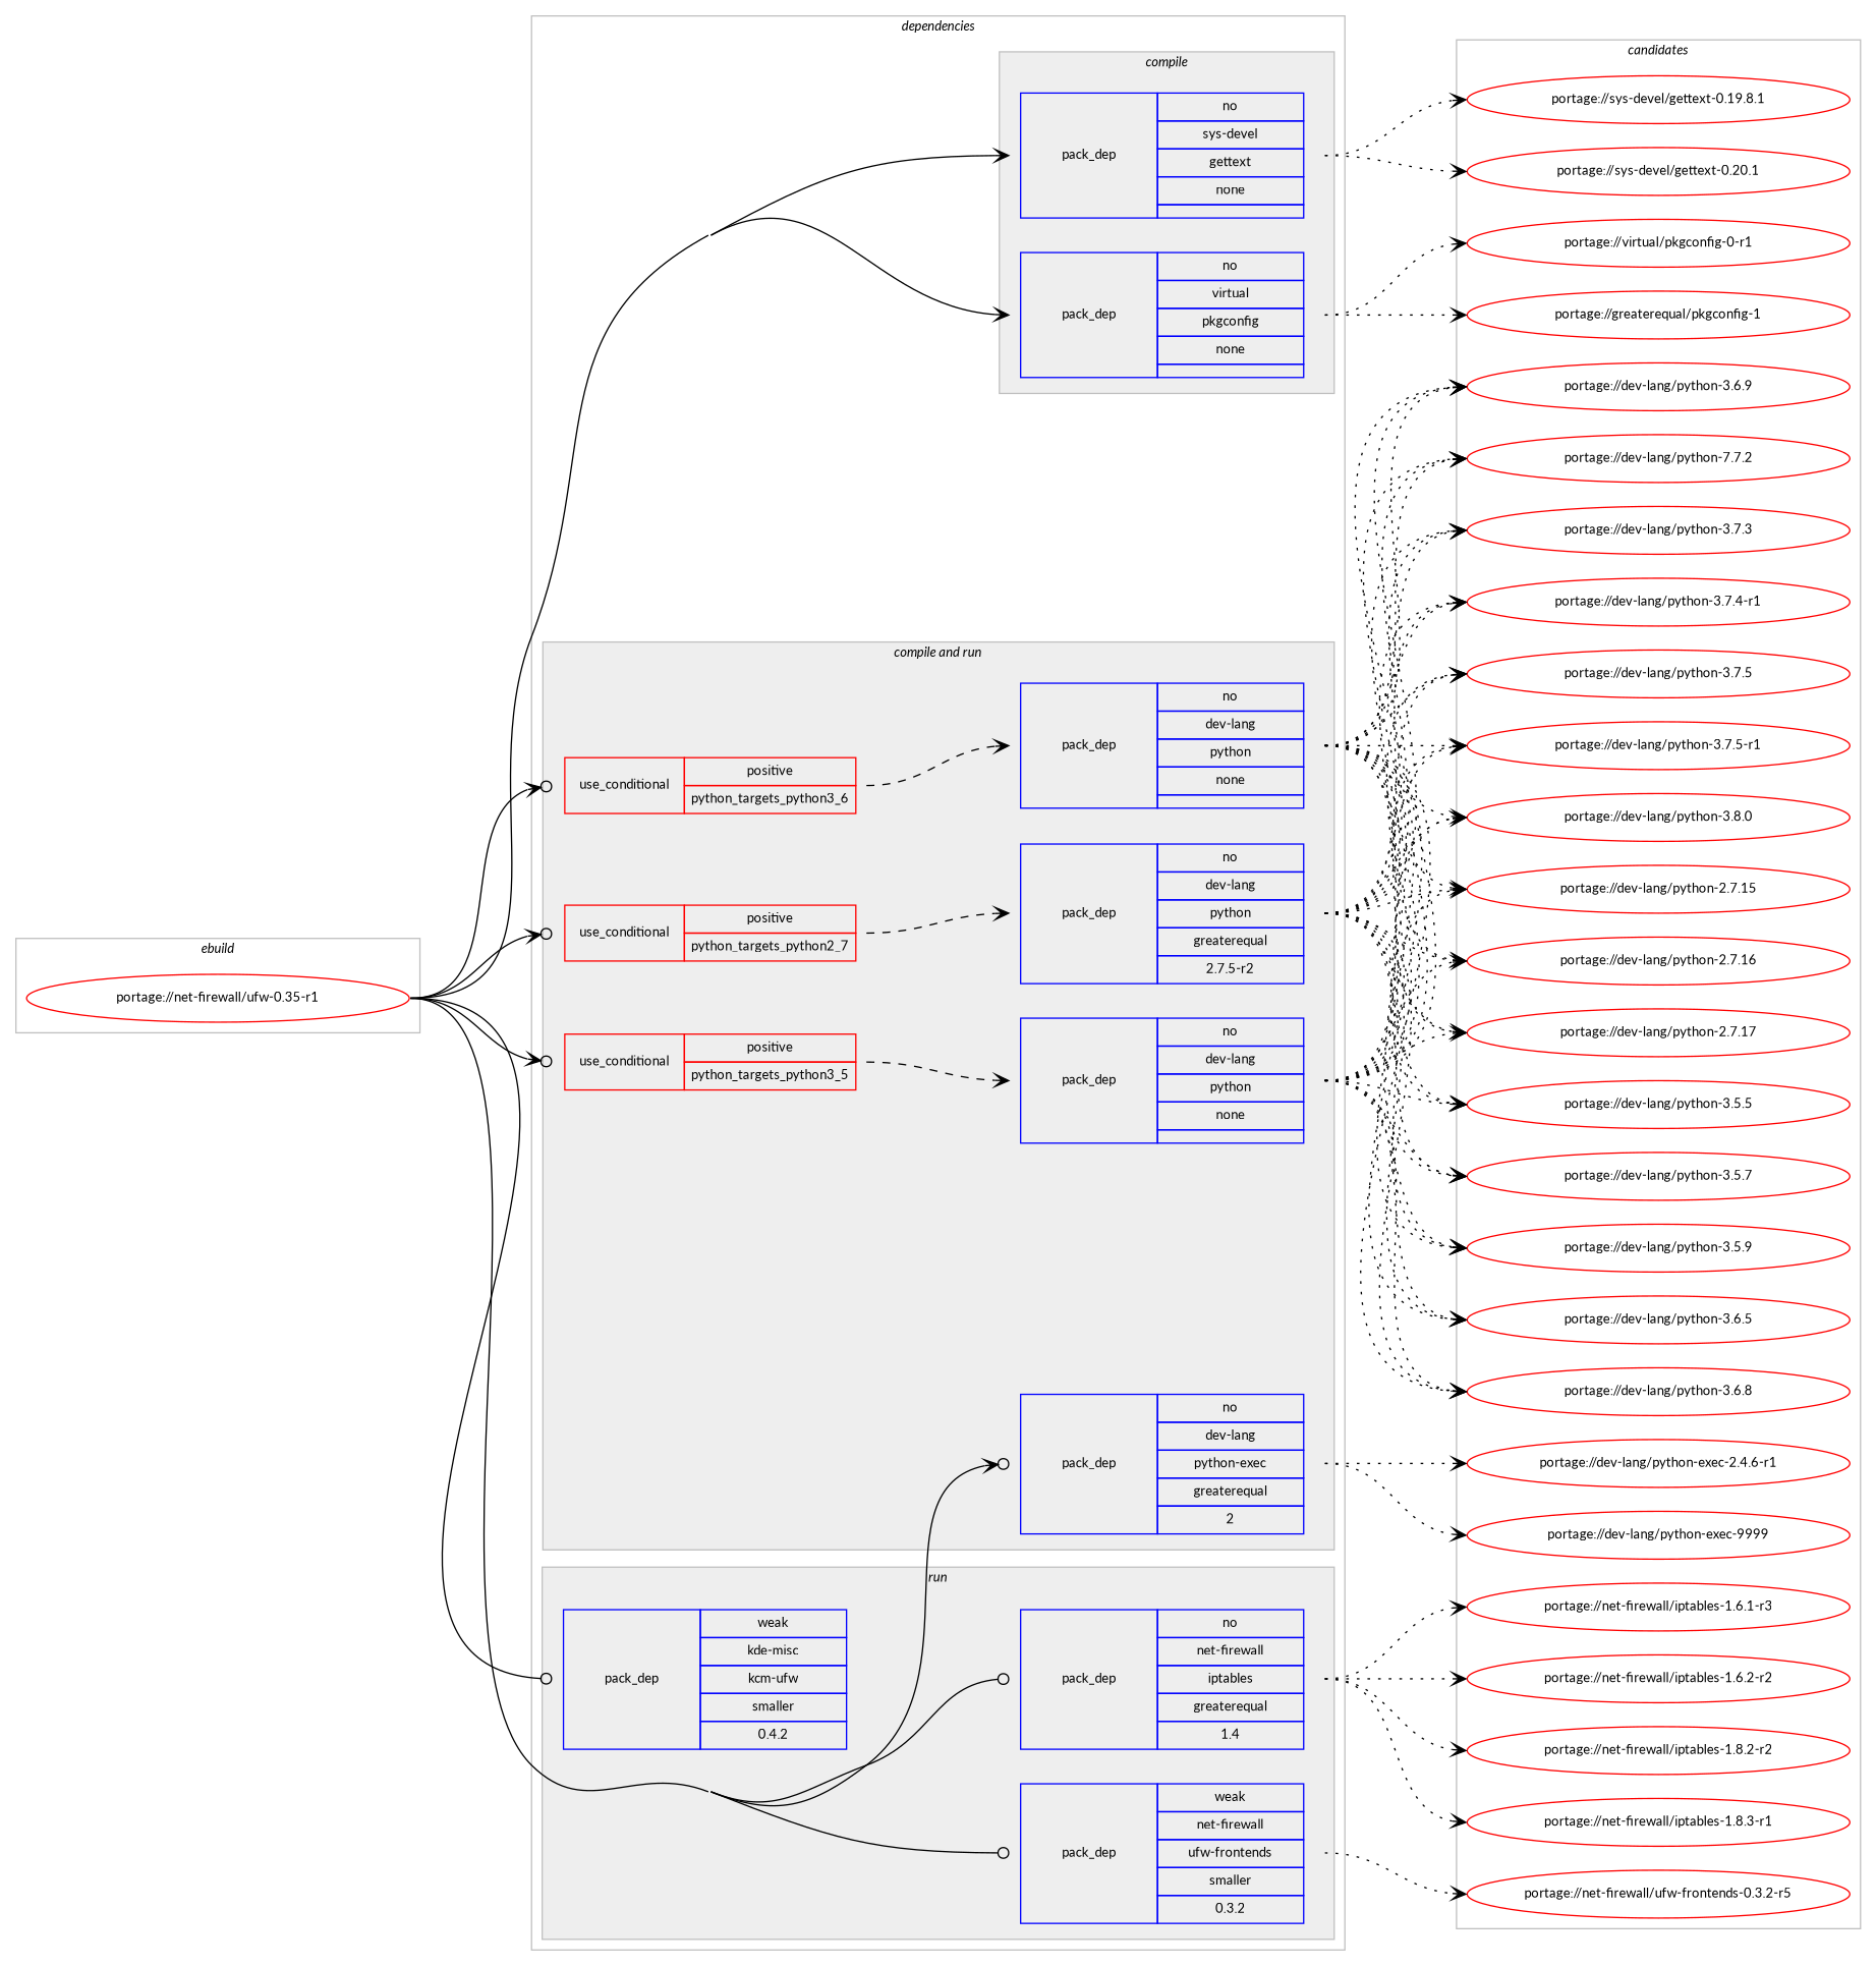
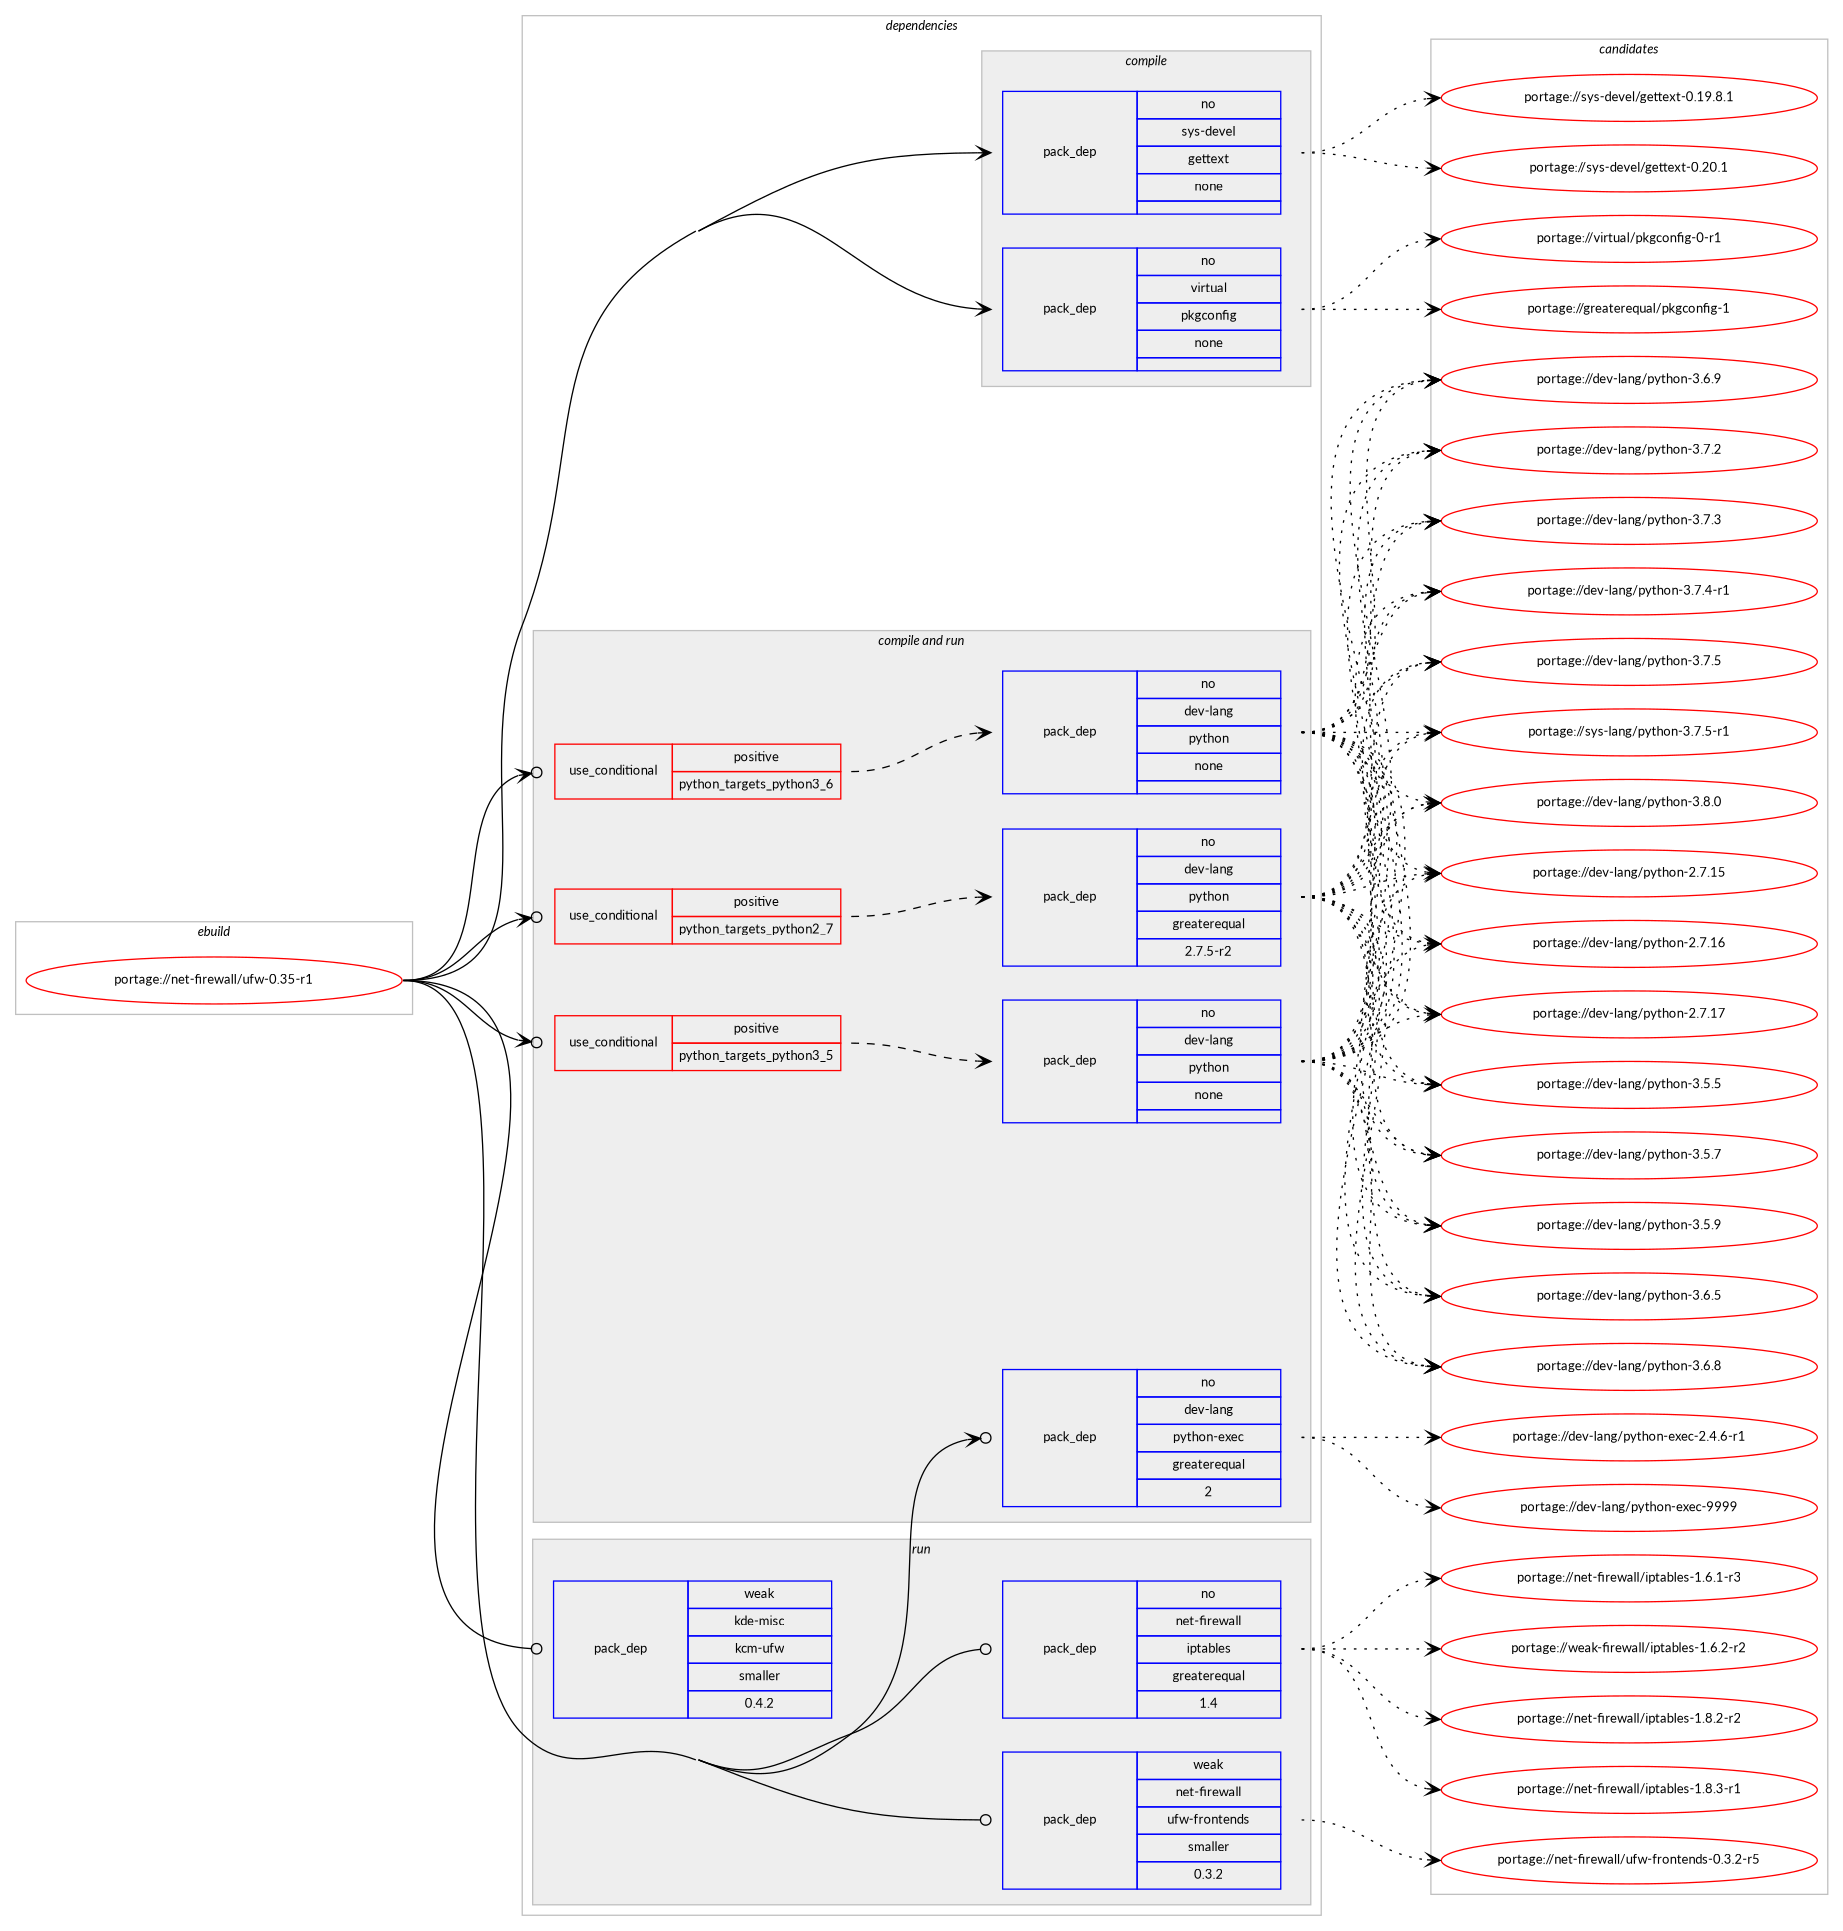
  digraph {
    compound=true
    concentrate=true
    fontname=Lato
    fontsize=10
    newrank=true
    rankdir=LR
    ranksep=1.5
    node [color=red fontname=Lato fontsize=10]
    edge [arrowhead=vee fontname=Lato headport=w style=dotted tailport=e weight=100]
    n1 [label="portage://net-firewall/ufw-0.35-r1" width=4]
    n2 [color=blue label=<<TABLE BORDER="0" CELLBORDER="1" CELLSPACING="0" CELLPADDING="4" WIDTH="220"><TR><TD ROWSPAN="6" CELLPADDING="30">pack_dep</TD></TR><TR><TD WIDTH="110">no</TD></TR><TR><TD>sys-devel</TD></TR><TR><TD>gettext</TD></TR><TR><TD>none</TD></TR><TR><TD></TD></TR></TABLE>> shape=none]
    n3 [color=blue label=<<TABLE BORDER="0" CELLBORDER="1" CELLSPACING="0" CELLPADDING="4" WIDTH="220"><TR><TD ROWSPAN="6" CELLPADDING="30">pack_dep</TD></TR><TR><TD WIDTH="110">no</TD></TR><TR><TD>virtual</TD></TR><TR><TD>pkgconfig</TD></TR><TR><TD>none</TD></TR><TR><TD></TD></TR></TABLE>> shape=none]
    n4 [color=blue label=<<TABLE BORDER="0" CELLBORDER="1" CELLSPACING="0" CELLPADDING="4" WIDTH="220"><TR><TD ROWSPAN="6" CELLPADDING="30">pack_dep</TD></TR><TR><TD WIDTH="110">no</TD></TR><TR><TD>dev-lang</TD></TR><TR><TD>python</TD></TR><TR><TD>greaterequal</TD></TR><TR><TD>2.7.5-r2</TD></TR></TABLE>> shape=none]
    n5 [label=<<TABLE BORDER="0" CELLBORDER="1" CELLSPACING="0" CELLPADDING="4"><TR><TD ROWSPAN="3" CELLPADDING="10">use_conditional</TD></TR><TR><TD>positive</TD></TR><TR><TD>python_targets_python2_7</TD></TR></TABLE>> shape=none]
    n6 [color=blue label=<<TABLE BORDER="0" CELLBORDER="1" CELLSPACING="0" CELLPADDING="4" WIDTH="220"><TR><TD ROWSPAN="6" CELLPADDING="30">pack_dep</TD></TR><TR><TD WIDTH="110">no</TD></TR><TR><TD>dev-lang</TD></TR><TR><TD>python</TD></TR><TR><TD>none</TD></TR><TR><TD></TD></TR></TABLE>> shape=none]
    n7 [label=<<TABLE BORDER="0" CELLBORDER="1" CELLSPACING="0" CELLPADDING="4"><TR><TD ROWSPAN="3" CELLPADDING="10">use_conditional</TD></TR><TR><TD>positive</TD></TR><TR><TD>python_targets_python3_5</TD></TR></TABLE>> shape=none]
    n8 [color=blue label=<<TABLE BORDER="0" CELLBORDER="1" CELLSPACING="0" CELLPADDING="4" WIDTH="220"><TR><TD ROWSPAN="6" CELLPADDING="30">pack_dep</TD></TR><TR><TD WIDTH="110">no</TD></TR><TR><TD>dev-lang</TD></TR><TR><TD>python</TD></TR><TR><TD>none</TD></TR><TR><TD></TD></TR></TABLE>> shape=none]
    n9 [label=<<TABLE BORDER="0" CELLBORDER="1" CELLSPACING="0" CELLPADDING="4"><TR><TD ROWSPAN="3" CELLPADDING="10">use_conditional</TD></TR><TR><TD>positive</TD></TR><TR><TD>python_targets_python3_6</TD></TR></TABLE>> shape=none]
    n10 [color=blue label=<<TABLE BORDER="0" CELLBORDER="1" CELLSPACING="0" CELLPADDING="4" WIDTH="220"><TR><TD ROWSPAN="6" CELLPADDING="30">pack_dep</TD></TR><TR><TD WIDTH="110">no</TD></TR><TR><TD>dev-lang</TD></TR><TR><TD>python-exec</TD></TR><TR><TD>greaterequal</TD></TR><TR><TD>2</TD></TR></TABLE>> shape=none]
    n11 [color=blue label=<<TABLE BORDER="0" CELLBORDER="1" CELLSPACING="0" CELLPADDING="4" WIDTH="220"><TR><TD ROWSPAN="6" CELLPADDING="30">pack_dep</TD></TR><TR><TD WIDTH="110">no</TD></TR><TR><TD>net-firewall</TD></TR><TR><TD>iptables</TD></TR><TR><TD>greaterequal</TD></TR><TR><TD>1.4</TD></TR></TABLE>> shape=none]
    n12 [color=blue label=<<TABLE BORDER="0" CELLBORDER="1" CELLSPACING="0" CELLPADDING="4" WIDTH="220"><TR><TD ROWSPAN="6" CELLPADDING="30">pack_dep</TD></TR><TR><TD WIDTH="110">weak</TD></TR><TR><TD>kde-misc</TD></TR><TR><TD>kcm-ufw</TD></TR><TR><TD>smaller</TD></TR><TR><TD>0.4.2</TD></TR></TABLE>> shape=none]
    n13 [color=blue label=<<TABLE BORDER="0" CELLBORDER="1" CELLSPACING="0" CELLPADDING="4" WIDTH="220"><TR><TD ROWSPAN="6" CELLPADDING="30">pack_dep</TD></TR><TR><TD WIDTH="110">weak</TD></TR><TR><TD>net-firewall</TD></TR><TR><TD>ufw-frontends</TD></TR><TR><TD>smaller</TD></TR><TR><TD>0.3.2</TD></TR></TABLE>> shape=none]
    n14 [label="portage://sys-devel/gettext-0.19.8.1" width=4]
    n15 [label="portage://sys-devel/gettext-0.20.1" width=4]
    n16 [label="portage://virtual/pkgconfig-0-r1" width=4]
    n17 [label="portage://greaterequal/pkgconfig-1" width=4]
    n18 [label="portage://dev-lang/python-2.7.15" width=4]
    n19 [label="portage://dev-lang/python-2.7.16" width=4]
    n20 [label="portage://dev-lang/python-2.7.17" width=4]
    n21 [label="portage://dev-lang/python-3.5.5" width=4]
    n22 [label="portage://dev-lang/python-3.5.7" width=4]
    n23 [label="portage://dev-lang/python-3.5.9" width=4]
    n24 [label="portage://dev-lang/python-3.6.5" width=4]
    n25 [label="portage://dev-lang/python-3.6.8" width=4]
    n26 [label="portage://dev-lang/python-3.6.9" width=4]
-   n27 [label="portage://dev-lang/python-7.7.2" width=4]
+   n27 [label="portage://dev-lang/python-3.7.2" width=4]
    n28 [label="portage://dev-lang/python-3.7.3" width=4]
    n29 [label="portage://dev-lang/python-3.7.4-r1" width=4]
    n30 [label="portage://dev-lang/python-3.7.5" width=4]
-   n31 [label="portage://dev-lang/python-3.7.5-r1" width=4]
+   n31 [label="portage://sys-lang/python-3.7.5-r1" width=4]
    n32 [label="portage://dev-lang/python-3.8.0" width=4]
    n33 [label="portage://dev-lang/python-exec-2.4.6-r1" width=4]
    n34 [label="portage://dev-lang/python-exec-9999" width=4]
    n35 [label="portage://net-firewall/iptables-1.6.1-r3" width=4]
-   n36 [label="portage://net-firewall/iptables-1.6.2-r2" width=4]
+   n36 [label="portage://weak-firewall/iptables-1.6.2-r2" width=4]
    n37 [label="portage://net-firewall/iptables-1.8.2-r2" width=4]
    n38 [label="portage://net-firewall/iptables-1.8.3-r1" width=4]
    n39 [label="portage://net-firewall/ufw-frontends-0.3.2-r5" width=4]
    subgraph cluster_1 {
      color=gray
      label=<<i>ebuild</i>>
      rank=same
      n1
    }
    subgraph cluster_2 {
      color=gray
      label=<<i>dependencies</i>>
      subgraph cluster_3 {
        color=gray
        fillcolor="#eeeeee"
        label=<<i>compile</i>>
        style=filled
        subgraph sub_4 {
          color=gray
          fillcolor="#eeeeee"
          label=<<i>compile</i>>
          style=filled
          n2
        }
        subgraph sub_5 {
          color=gray
          fillcolor="#eeeeee"
          label=<<i>compile</i>>
          style=filled
          n3
        }
      }
      subgraph cluster_6 {
        color=gray
        fillcolor="#eeeeee"
        label=<<i>compile and run</i>>
        style=filled
        subgraph sub_7 {
          color=gray
          fillcolor="#eeeeee"
          label=<<i>compile and run</i>>
          style=filled
          n5
          subgraph sub_8 {
            color=gray
            fillcolor="#eeeeee"
            label=<<i>compile and run</i>>
            style=filled
            n4
          }
        }
        subgraph sub_9 {
          color=gray
          fillcolor="#eeeeee"
          label=<<i>compile and run</i>>
          style=filled
          n7
          subgraph sub_10 {
            color=gray
            fillcolor="#eeeeee"
            label=<<i>compile and run</i>>
            style=filled
            n6
          }
        }
        subgraph sub_11 {
          color=gray
          fillcolor="#eeeeee"
          label=<<i>compile and run</i>>
          style=filled
          n9
          subgraph sub_12 {
            color=gray
            fillcolor="#eeeeee"
            label=<<i>compile and run</i>>
            style=filled
            n8
          }
        }
        subgraph sub_13 {
          color=gray
          fillcolor="#eeeeee"
          label=<<i>compile and run</i>>
          style=filled
          n10
        }
      }
      subgraph cluster_14 {
        color=gray
        fillcolor="#eeeeee"
        label=<<i>run</i>>
        style=filled
        subgraph sub_15 {
          color=gray
          fillcolor="#eeeeee"
          label=<<i>run</i>>
          style=filled
          n11
        }
        subgraph sub_16 {
          color=gray
          fillcolor="#eeeeee"
          label=<<i>run</i>>
          style=filled
          n12
        }
        subgraph sub_17 {
          color=gray
          fillcolor="#eeeeee"
          label=<<i>run</i>>
          style=filled
          n13
        }
      }
    }
    subgraph cluster_18 {
      color=gray
      label=<<i>candidates</i>>
      rank=same
      subgraph sub_19 {
        color=black
        label=<<i>candidates</i>>
        nodesep=1
        rank=same
        n14
        n15
      }
      subgraph sub_20 {
        color=black
        label=<<i>candidates</i>>
        nodesep=1
        rank=same
        n16
        n17
      }
      subgraph sub_21 {
        color=black
        label=<<i>candidates</i>>
        nodesep=1
        rank=same
        n18
        n19
        n20
        n21
        n22
        n23
        n24
        n25
        n26
        n27
        n28
        n29
        n30
        n31
        n32
      }
      subgraph sub_22 {
        color=black
        label=<<i>candidates</i>>
        nodesep=1
        rank=same
        n18
        n19
        n20
        n21
        n22
        n23
        n24
        n25
        n26
        n27
        n28
        n29
        n30
        n31
        n32
      }
      subgraph sub_23 {
        color=black
        label=<<i>candidates</i>>
        nodesep=1
        rank=same
        n18
        n19
        n20
        n21
        n22
        n23
        n24
        n25
        n26
        n27
        n28
        n29
        n30
        n31
        n32
      }
      subgraph sub_24 {
        color=black
        label=<<i>candidates</i>>
        nodesep=1
        rank=same
        n33
        n34
      }
      subgraph sub_25 {
        color=black
        label=<<i>candidates</i>>
        nodesep=1
        rank=same
        n35
        n36
        n37
        n38
      }
      subgraph sub_26 {
        color=black
        label=<<i>candidates</i>>
        nodesep=1
        rank=same
      }
      subgraph sub_27 {
        color=black
        label=<<i>candidates</i>>
        nodesep=1
        rank=same
        n39
      }
    }
    n1 -> n2 [style=solid weight=20]
    n1 -> n3 [style=solid weight=20]
    n1 -> n5 [arrowhead=odotvee style=solid weight=20]
    n1 -> n7 [arrowhead=odotvee style=solid weight=20]
    n1 -> n9 [arrowhead=odotvee style=solid weight=20]
    n1 -> n10 [arrowhead=odotvee style=solid weight=20]
    n1 -> n11 [arrowhead=odot style=solid weight=20]
    n1 -> n12 [arrowhead=odot style=solid weight=20]
    n1 -> n13 [arrowhead=odot style=solid weight=20]
    n2 -> n14
    n2 -> n15
    n3 -> n16
    n3 -> n17
    n4 -> n18
    n4 -> n19
    n4 -> n20
    n4 -> n21
    n4 -> n22
    n4 -> n23
    n4 -> n24
    n4 -> n25
    n4 -> n26
    n4 -> n27
    n4 -> n28
    n4 -> n29
    n4 -> n30
    n4 -> n31
    n4 -> n32
    n5 -> n4 [style=dashed weight=20]
    n6 -> n18
    n6 -> n19
    n6 -> n20
    n6 -> n21
    n6 -> n22
    n6 -> n23
    n6 -> n24
    n6 -> n25
    n6 -> n26
    n6 -> n27
    n6 -> n28
    n6 -> n29
    n6 -> n30
    n6 -> n31
    n6 -> n32
    n7 -> n6 [style=dashed weight=20]
    n8 -> n18
    n8 -> n19
    n8 -> n20
    n8 -> n21
    n8 -> n22
    n8 -> n23
    n8 -> n24
    n8 -> n25
    n8 -> n26
    n8 -> n27
    n8 -> n28
    n8 -> n29
    n8 -> n30
    n8 -> n31
    n8 -> n32
    n9 -> n8 [style=dashed weight=20]
    n10 -> n33
    n10 -> n34
    n11 -> n35
    n11 -> n36
    n11 -> n37
    n11 -> n38
    n13 -> n39
  }
